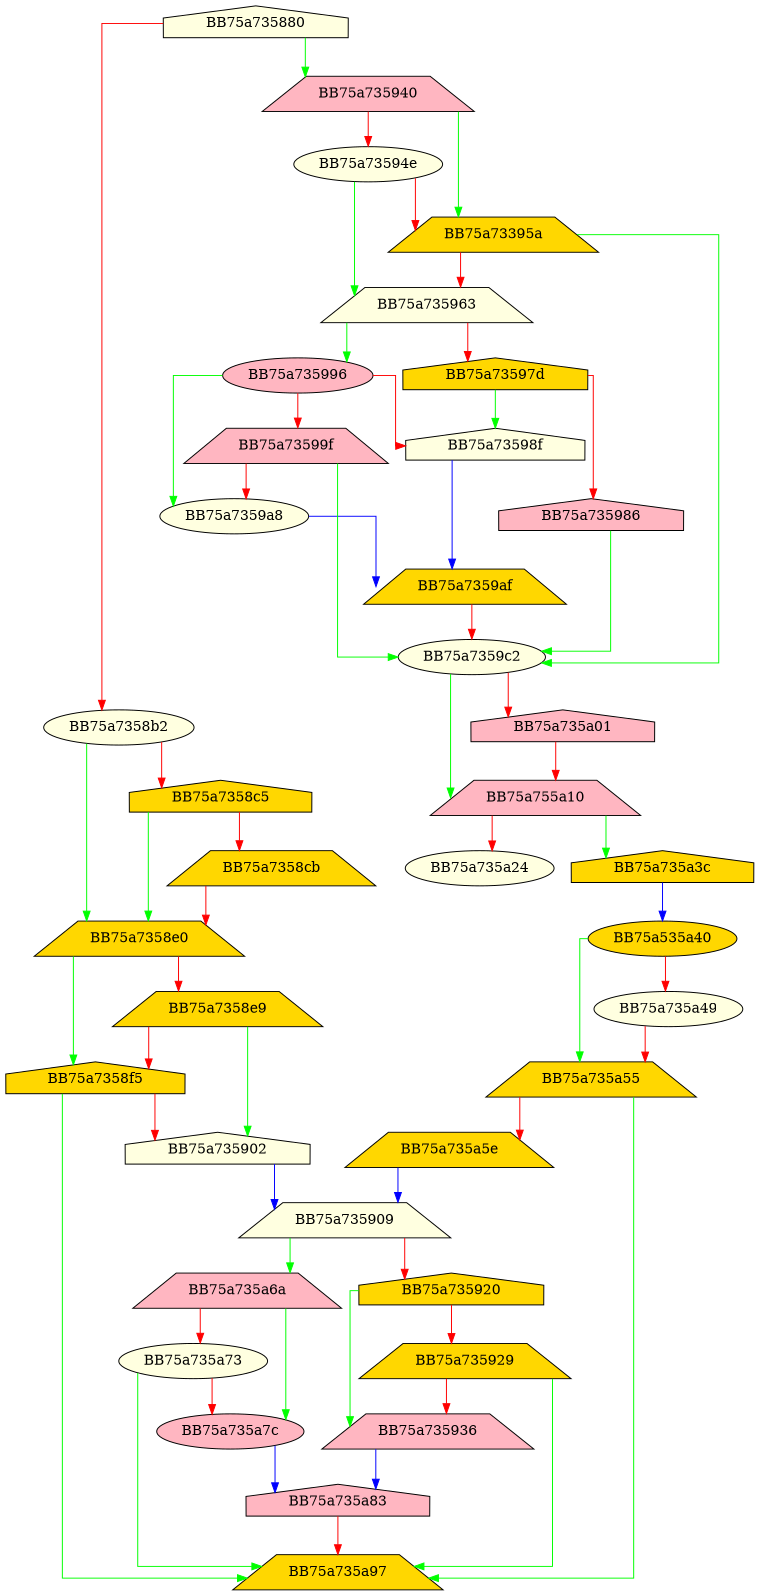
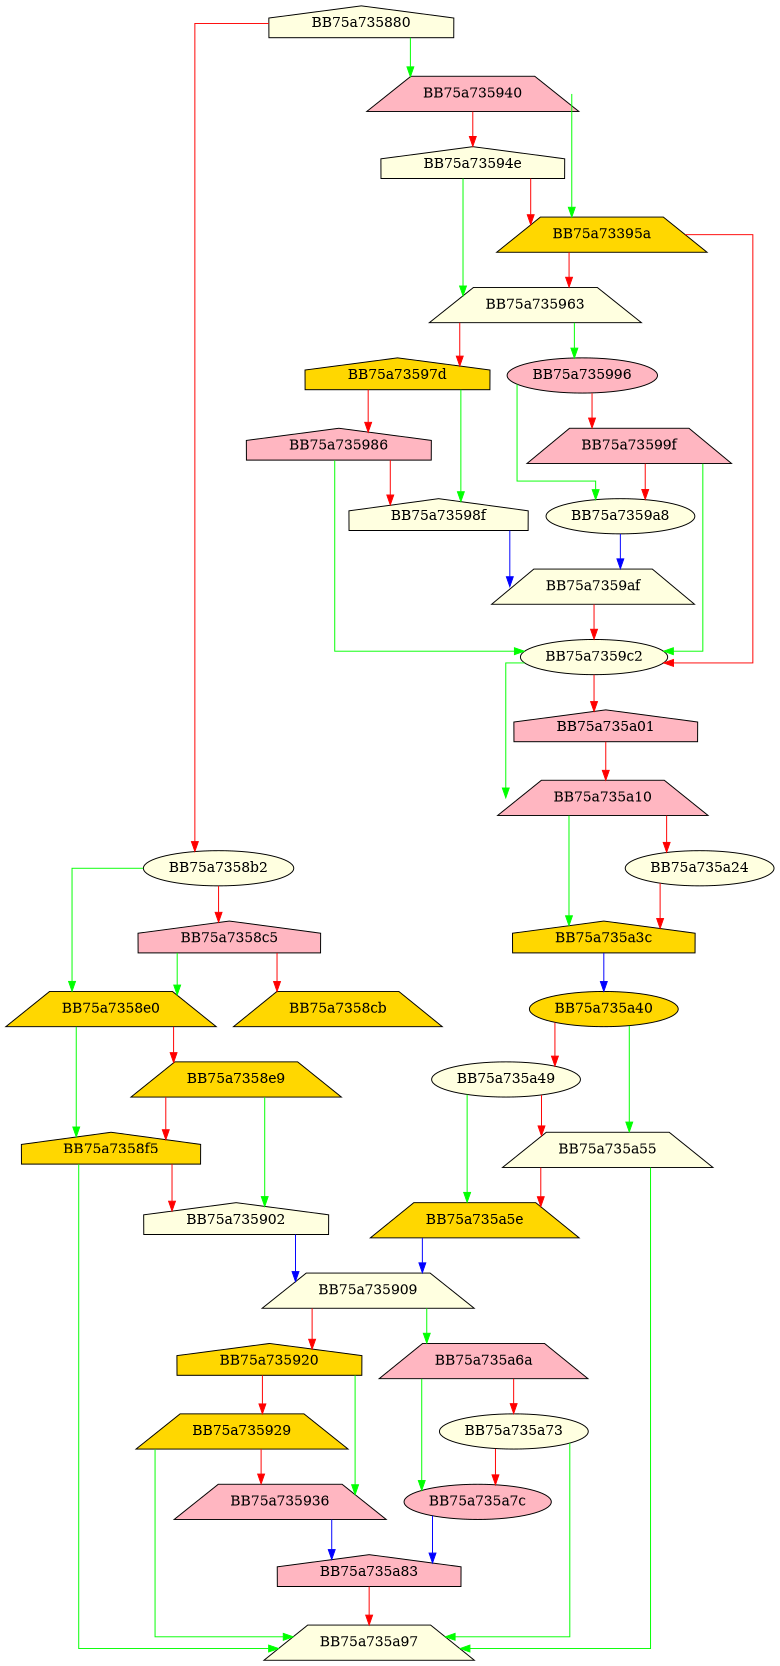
  digraph {
    splines=ortho
    node [fillcolor=lightyellow shape=trapezium style=filled]
    edge [color=red]
    BB75a735880 [shape=house]
    BB75a735940 [fillcolor=lightpink]
    BB75a7358b2 [shape=ellipse]
    n4 [fillcolor=gold label=BB75a73395a]
-   BB75a73594e [shape=ellipse]
+   BB75a73594e [shape=house]
    BB75a7358e0 [fillcolor=gold]
-   BB75a7358c5 [fillcolor=gold shape=house]
+   BB75a7358c5 [fillcolor=lightpink shape=house]
    BB75a735963
    BB75a7359c2 [shape=ellipse]
    BB75a7358f5 [fillcolor=gold shape=house]
    BB75a7358e9 [fillcolor=gold]
    BB75a7358cb [fillcolor=gold]
    BB75a735902 [shape=house]
-   BB75a735a97 [fillcolor=gold]
+   BB75a735a97
    BB75a735909
    BB75a735a6a [fillcolor=lightpink]
    BB75a735920 [fillcolor=gold shape=house]
    BB75a735a7c [fillcolor=lightpink shape=ellipse]
    BB75a735a73 [shape=ellipse]
    BB75a735936 [fillcolor=lightpink]
    BB75a735929 [fillcolor=gold]
    BB75a735a83 [fillcolor=lightpink shape=house]
    BB75a735996 [fillcolor=lightpink shape=ellipse]
    BB75a73597d [fillcolor=gold shape=house]
-   BB75a735a10 [fillcolor=lightpink label=BB75a755a10]
+   BB75a735a10 [fillcolor=lightpink]
    BB75a735a01 [fillcolor=lightpink shape=house]
    BB75a7359a8 [shape=ellipse]
    BB75a73599f [fillcolor=lightpink]
    BB75a73598f [shape=house]
    BB75a735986 [fillcolor=lightpink shape=house]
    BB75a735a3c [fillcolor=gold shape=house]
    BB75a735a24 [shape=ellipse]
-   BB75a7359af [fillcolor=gold]
-   BB75a735a40 [fillcolor=gold shape=ellipse label=BB75a535a40]
-   BB75a735a55 [fillcolor=gold]
+   BB75a7359af
+   BB75a735a40 [fillcolor=gold shape=ellipse]
+   BB75a735a55
    BB75a735a49 [shape=ellipse]
    BB75a735a5e [fillcolor=gold]
    BB75a735880 -> BB75a735940 [color=green]
    BB75a735880 -> BB75a7358b2
    BB75a735940 -> n4 [color=green]
    BB75a735940 -> BB75a73594e
    BB75a7358b2 -> BB75a7358e0 [color=green]
    BB75a7358b2 -> BB75a7358c5
    n4 -> BB75a735963
-   n4 -> BB75a7359c2 [color=green]
+   n4 -> BB75a7359c2
    BB75a73594e -> n4
    BB75a73594e -> BB75a735963 [color=green]
    BB75a7358e0 -> BB75a7358f5 [color=green]
    BB75a7358e0 -> BB75a7358e9
    BB75a7358c5 -> BB75a7358e0 [color=green]
    BB75a7358c5 -> BB75a7358cb
    BB75a735963 -> BB75a735996 [color=green]
    BB75a735963 -> BB75a73597d
    BB75a7359c2 -> BB75a735a10 [color=green]
    BB75a7359c2 -> BB75a735a01
    BB75a7358f5 -> BB75a735902
    BB75a7358f5 -> BB75a735a97 [color=green]
    BB75a7358e9 -> BB75a7358f5
    BB75a7358e9 -> BB75a735902 [color=green]
-   BB75a7358cb -> BB75a7358e0
    BB75a735902 -> BB75a735909 [color=blue]
    BB75a735909 -> BB75a735a6a [color=green]
    BB75a735909 -> BB75a735920
    BB75a735a6a -> BB75a735a7c [color=green]
    BB75a735a6a -> BB75a735a73
    BB75a735920 -> BB75a735936 [color=green]
    BB75a735920 -> BB75a735929
    BB75a735a7c -> BB75a735a83 [color=blue]
    BB75a735a73 -> BB75a735a97 [color=green]
    BB75a735a73 -> BB75a735a7c
    BB75a735936 -> BB75a735a83 [color=blue]
    BB75a735929 -> BB75a735a97 [color=green]
    BB75a735929 -> BB75a735936
    BB75a735a83 -> BB75a735a97
    BB75a735996 -> BB75a7359a8 [color=green]
    BB75a735996 -> BB75a73599f
    BB75a73597d -> BB75a73598f [color=green]
    BB75a73597d -> BB75a735986
    BB75a735a10 -> BB75a735a3c [color=green]
    BB75a735a10 -> BB75a735a24
    BB75a735a01 -> BB75a735a10
    BB75a7359a8 -> BB75a7359af [color=blue]
    BB75a73599f -> BB75a7359c2 [color=green]
    BB75a73599f -> BB75a7359a8
    BB75a73598f -> BB75a7359af [color=blue]
    BB75a735986 -> BB75a7359c2 [color=green]
-   BB75a735996 -> BB75a73598f
+   BB75a735986 -> BB75a73598f
    BB75a735a3c -> BB75a735a40 [color=blue]
+   BB75a735a24 -> BB75a735a3c
    BB75a7359af -> BB75a7359c2
    BB75a735a40 -> BB75a735a55 [color=green]
    BB75a735a40 -> BB75a735a49
    BB75a735a55 -> BB75a735a97 [color=green]
    BB75a735a55 -> BB75a735a5e
    BB75a735a49 -> BB75a735a55
+   BB75a735a49 -> BB75a735a5e [color=green]
    BB75a735a5e -> BB75a735909 [color=blue]
  }
